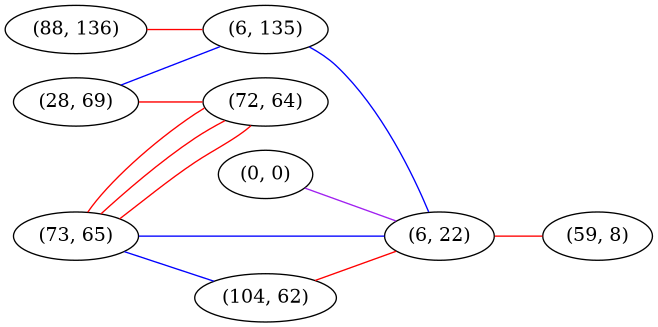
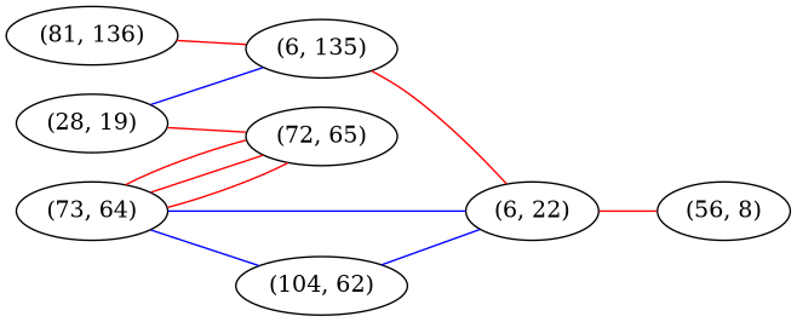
  graph {
    rankdir=LR
    edge [color=red weight=1]
-   "(28, 69)"
+   "(28, 69)" [label="(28, 19)"]
    "(6, 135)"
-   "(72, 65)" [label="(72, 64)"]
+   "(72, 65)"
    "(6, 22)"
-   "(59, 8)"
-   "(81, 136)" [label="(88, 136)"]
-   "(0, 0)"
-   "(73, 65)"
+   "(59, 8)" [label="(56, 8)"]
+   "(81, 136)"
+   "(73, 65)" [label="(73, 64)"]
    "(104, 62)"
    "(28, 69)" -- "(6, 135)" [color=blue weight=3]
    "(28, 69)" -- "(72, 65)"
-   "(6, 135)" -- "(6, 22)" [color=blue]
+   "(6, 135)" -- "(6, 22)"
    "(6, 22)" -- "(59, 8)" [weight=3]
    "(81, 136)" -- "(6, 135)" [weight=3]
-   "(0, 0)" -- "(6, 22)" [color=purple weight=4]
    "(73, 65)" -- "(72, 65)"
    "(73, 65)" -- "(72, 65)"
    "(73, 65)" -- "(72, 65)"
    "(73, 65)" -- "(6, 22)" [color=blue weight=3]
    "(73, 65)" -- "(104, 62)" [color=blue]
-   "(104, 62)" -- "(6, 22)" [weight=3]
+   "(104, 62)" -- "(6, 22)" [color=blue weight=3]
  }
